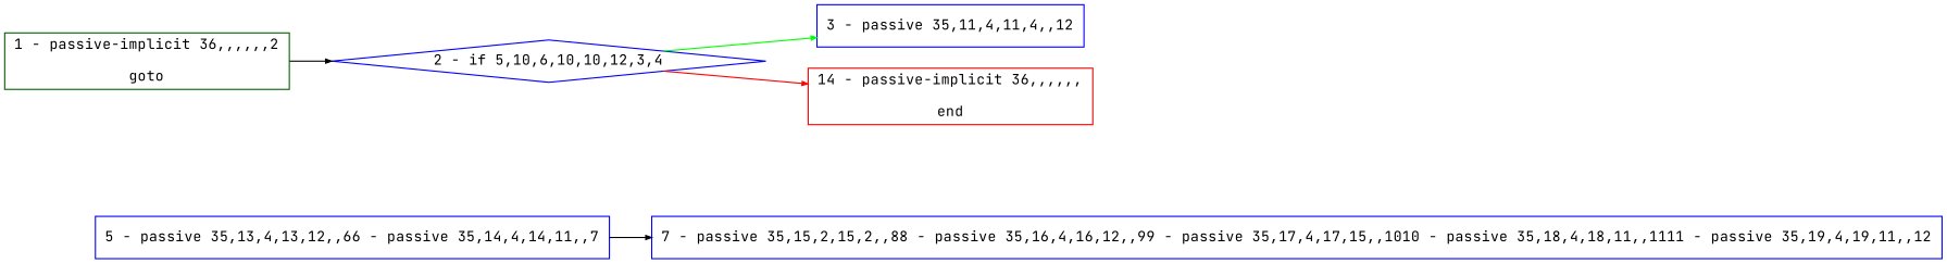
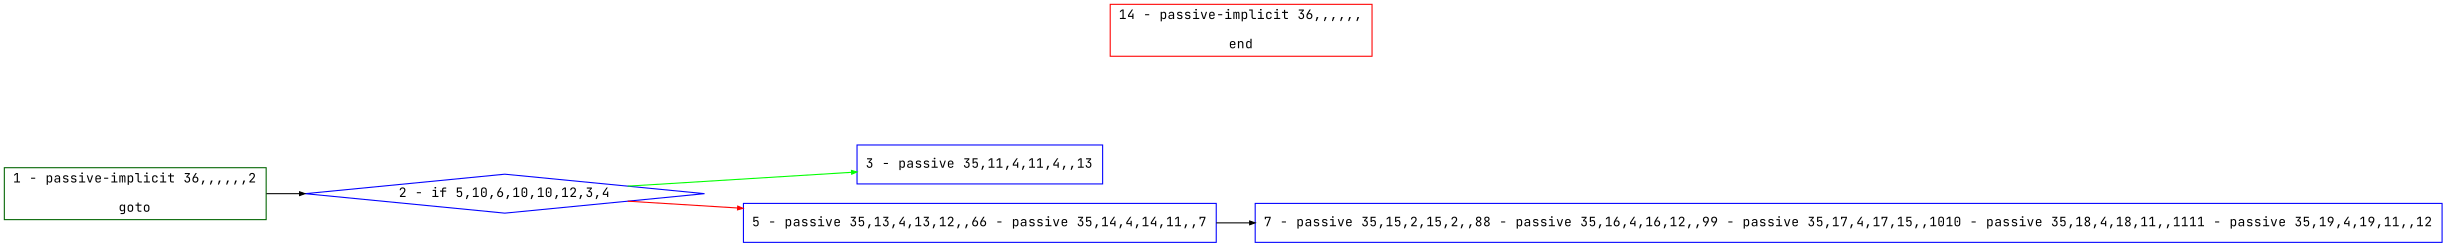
  digraph {
    bgcolor=white
    compound=true
    fillcolor="#FFFFCC"
    fontname="JetBrains Mono"
    fontsize=12
    pack=true
    packmode=clust
    rankdir=LR
    style="rounded,filled"
    node [color="#0000ff" compound=true fillcolor="#ffffff" fixedsize=false fontname="JetBrains Mono" fontsize=12 node_initialized=no shape=box style=filled]
    edge [arrowhead=normal arrowsize=0.5 arrowtail=none color="#000000" compound=true dir=forward fontcolor=black fontname="JetBrains Mono" fontsize=12]
    n1 [label="2 - if 5,10,6,10,10,12,3,4" shape=diamond]
-   n2 [label="3 - passive 35,11,4,11,4,,12"]
+   n2 [label="3 - passive 35,11,4,11,4,,13"]
    n3 [label="5 - passive 35,13,4,13,12,,66 - passive 35,14,4,14,11,,7"]
    n4 [label="7 - passive 35,15,2,15,2,,88 - passive 35,16,4,16,12,,99 - passive 35,17,4,17,15,,1010 - passive 35,18,4,18,11,,1111 - passive 35,19,4,19,11,,12"]
    n5 [color="#006400" label="1 - passive-implicit 36,,,,,,2\n\ngoto"]
    n6 [color=red label="14 - passive-implicit 36,,,,,,\n\nend"]
    n1 -> n2 [color="#00ff00" label=yes]
-   n1 -> n6 [color="#ff0000" label=no]
+   n1 -> n3 [color="#ff0000" label=no]
    n3 -> n4
    n5 -> n1
  }
